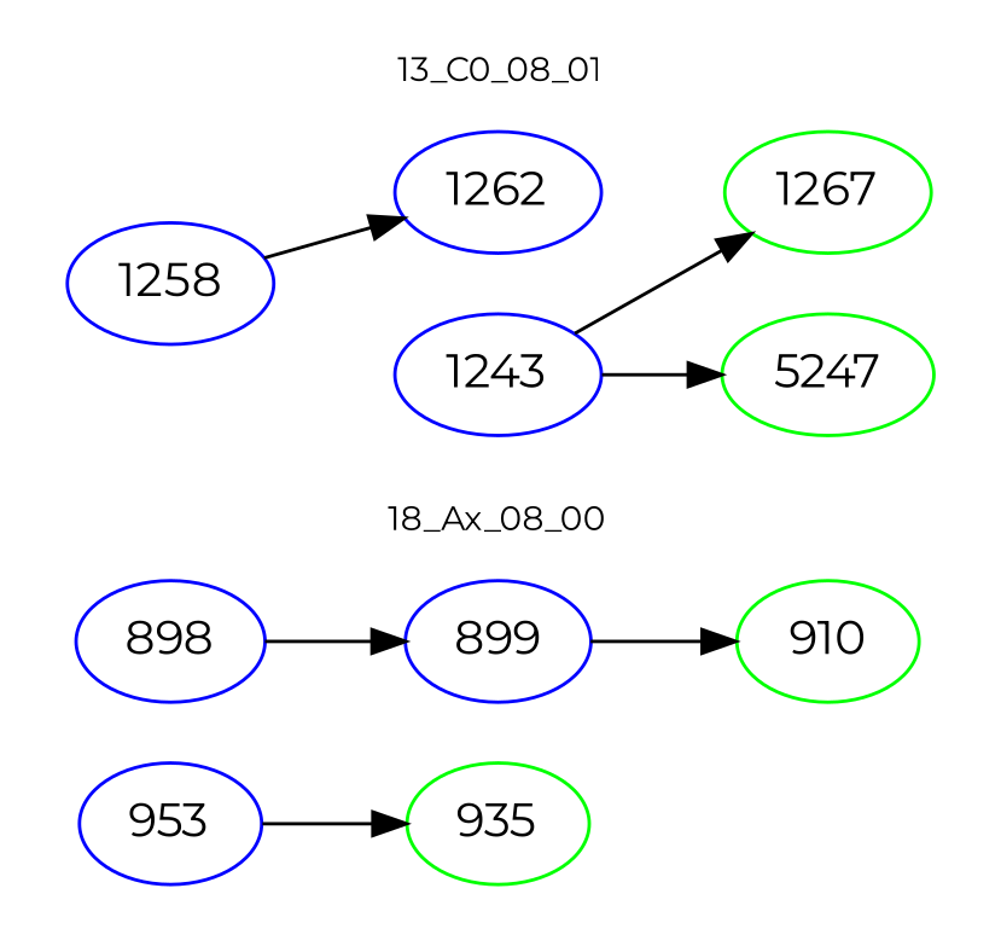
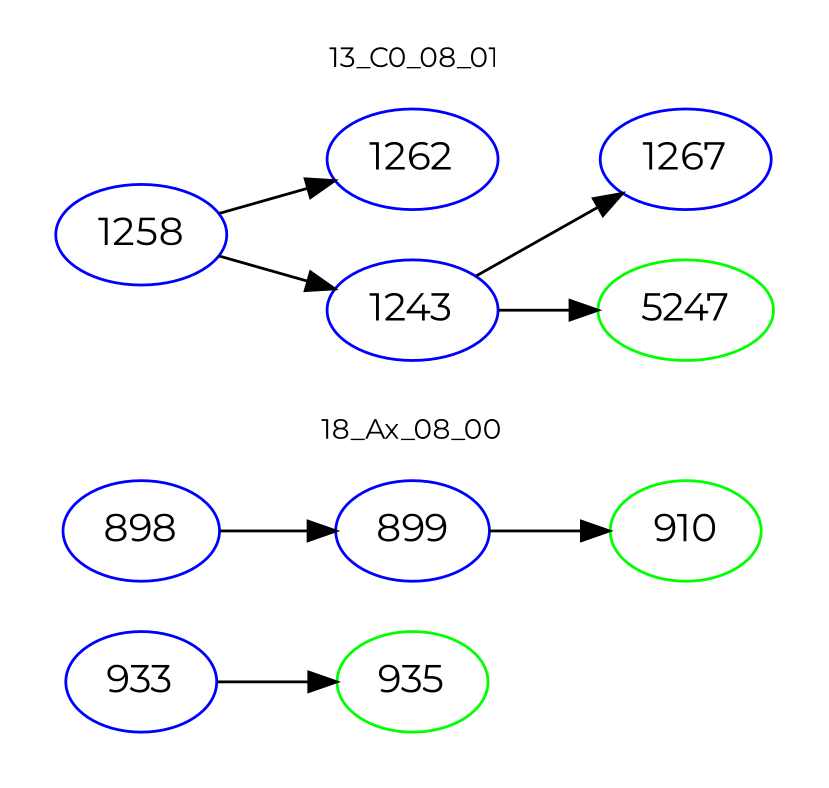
  digraph {
    fontname=Montserrat
    rankdir=LR
    node [color=blue fontname=Montserrat]
    edge [color=black fontname=Montserrat]
    n1 [label=898]
-   n2 [label=953]
+   n2 [label=933]
    n3 [label=899]
    n4 [color=green label=935]
    n5 [color=green label=910]
    n6 [label=1258]
    n7 [label=1243]
    n8 [label=1262]
    n9 [color=green label=5247]
-   n10 [color=green label=1267]
+   n10 [label=1267]
    subgraph cluster_1 {
      color=white
      fontsize=10
      label="18_Ax_08_00"
      n1
      n2
      n3
      n4
      n5
    }
    subgraph cluster_2 {
      color=white
      fontsize=10
      label="13_C0_08_01"
      n6
      n7
      n8
      n9
      n10
    }
    n1 -> n3
    n2 -> n4
    n3 -> n5
+   n6 -> n7
    n6 -> n8
    n7 -> n9
    n7 -> n10
  }
